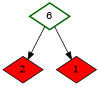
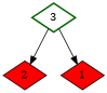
  digraph {
    node [fillcolor=red shape=diamond style=filled]
    2
    1
-   3 [color=darkgreen style=bold label=6 fillcolor=""]
+   3 [color=darkgreen style=bold fillcolor=""]
    subgraph sub_1 {
      2
      1
    }
    subgraph sub_2 {
      3
    }
    3 -> 2
    3 -> 1
  }
